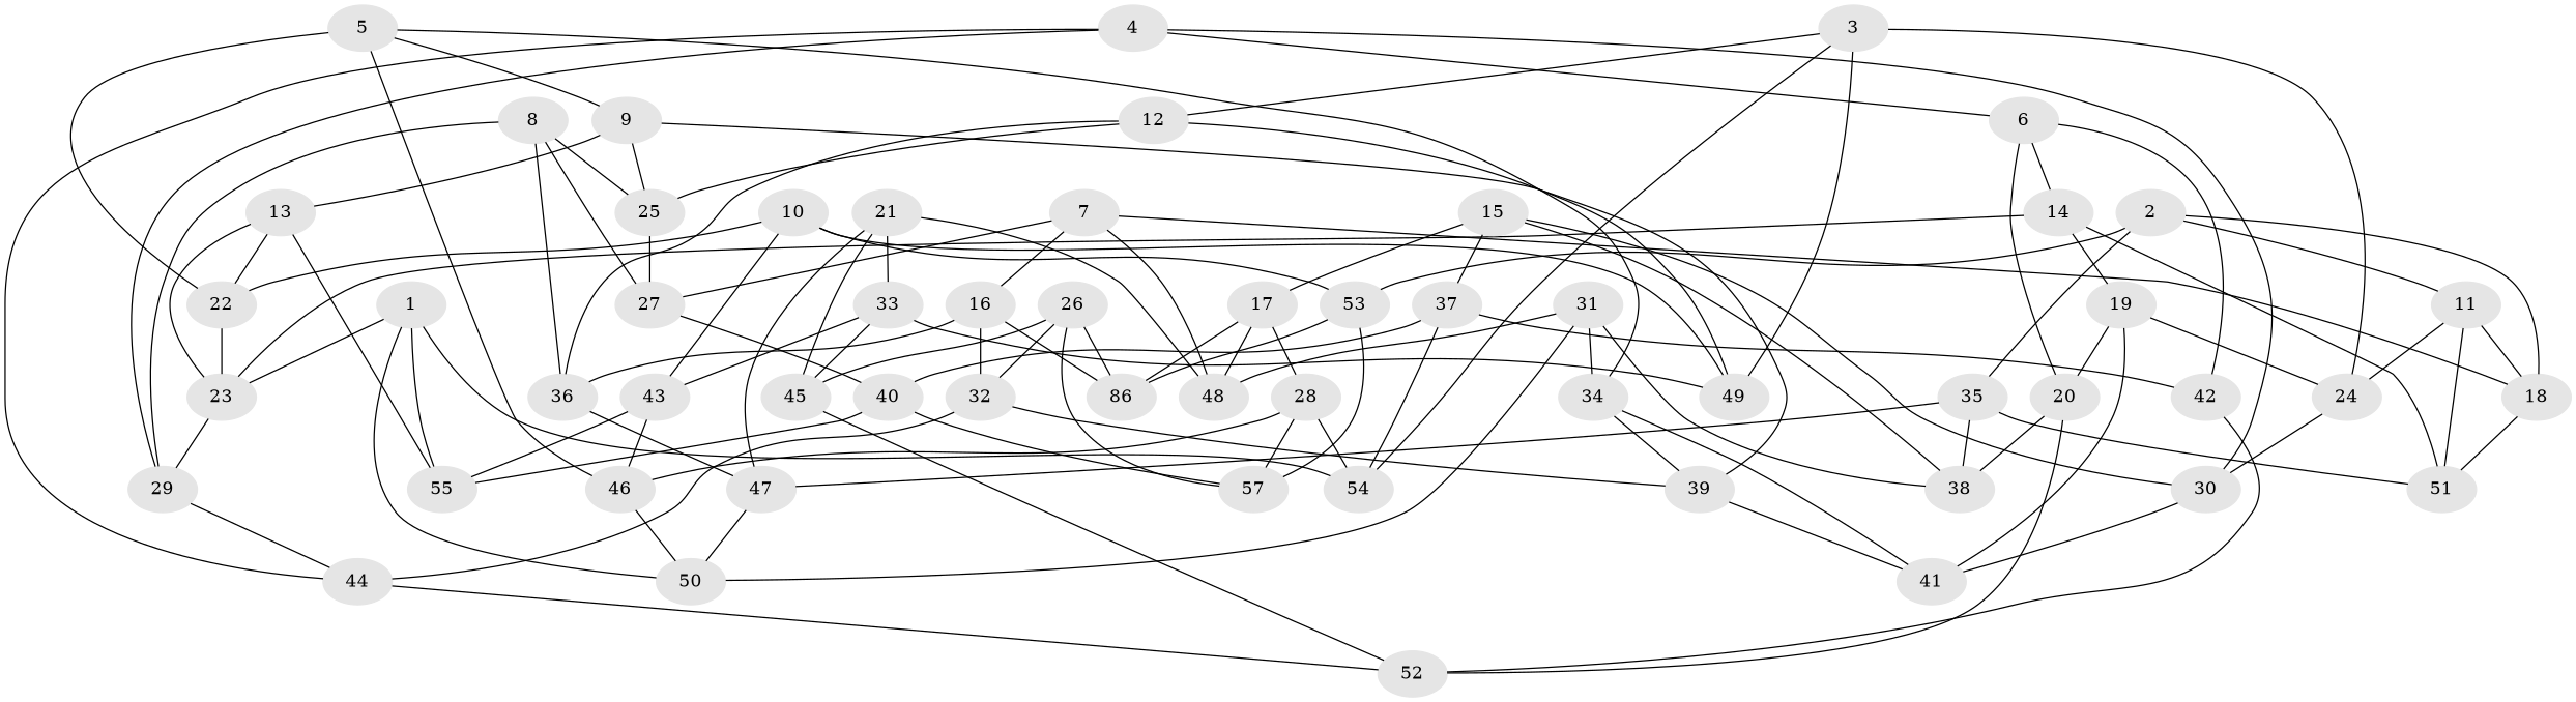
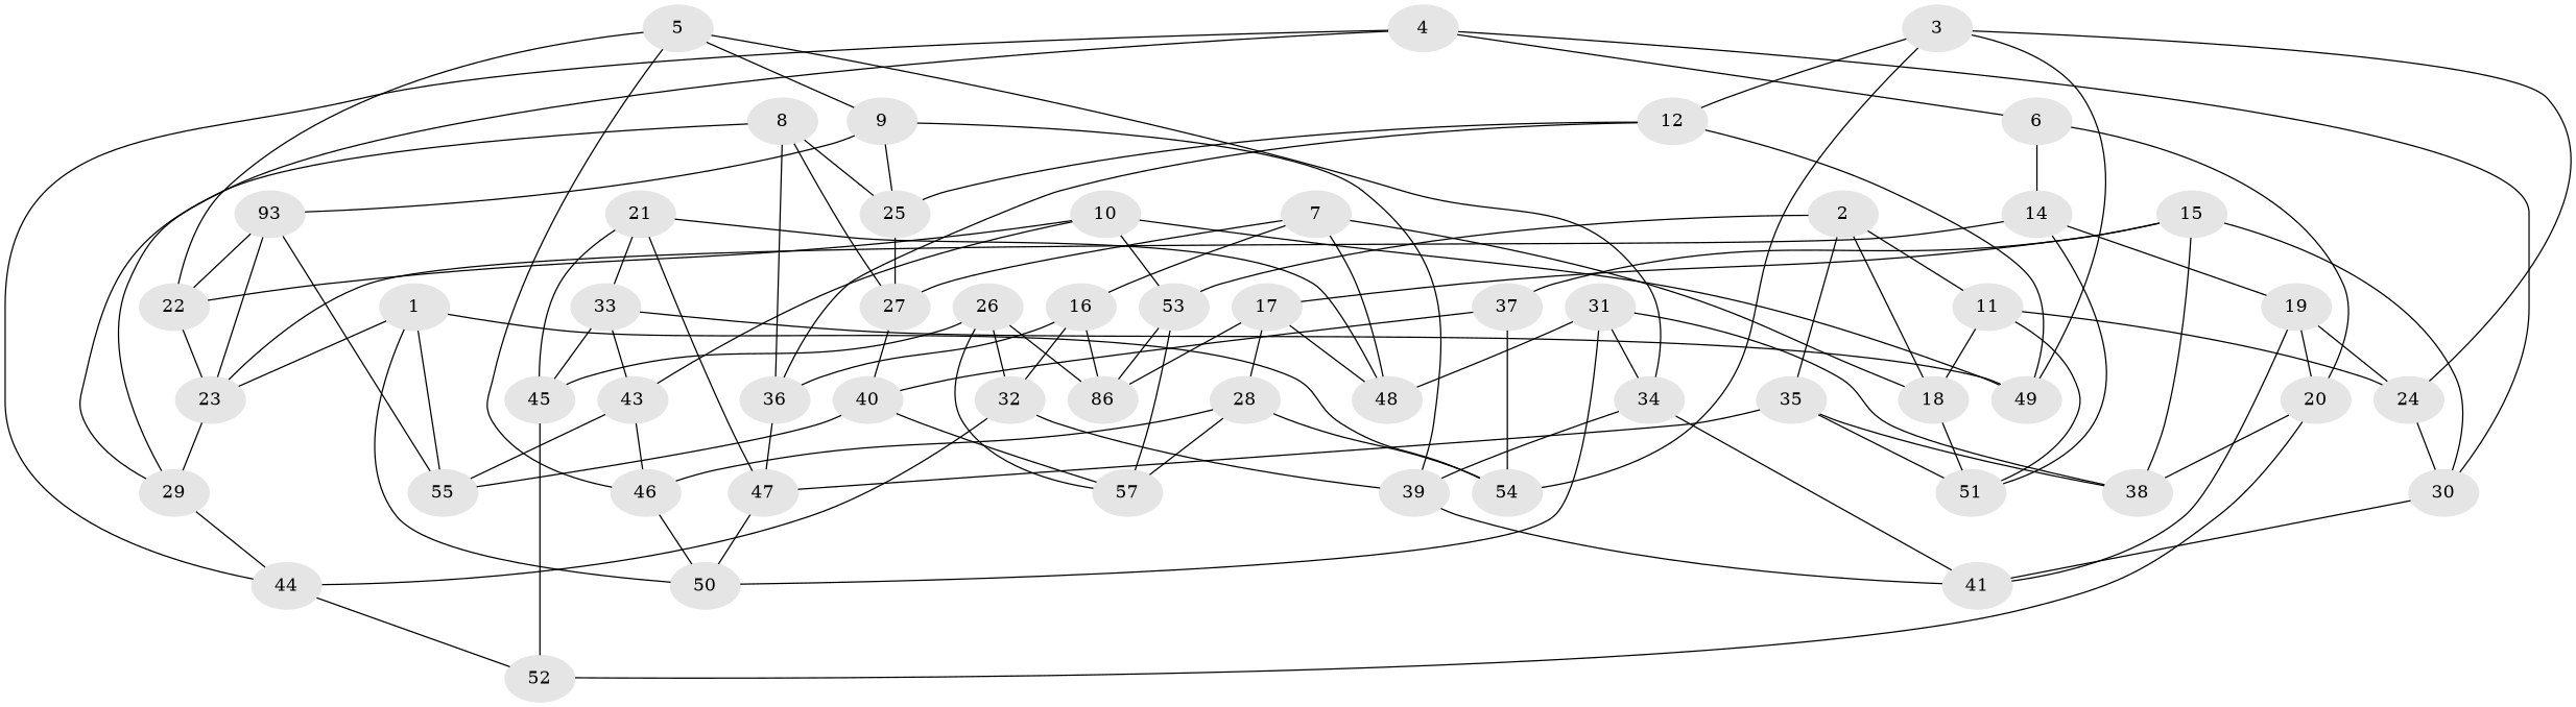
  graph {
    node [color=gray90 style=filled]
    1
    23
    50
    54
    55
    29
    2
    11
    18
    35
    53
    24
    51
    38
    47
    n16 [label=86]
    57
    3
    12
    49
    25
    36
    30
    4
    6
    44
    14
    20
-   42
    41
    52
    5
    9
    22
    34
    46
-   13
+   13 [label=93]
    39
    19
    7
    16
    27
    48
    32
    40
    8
    10
    43
    15
    17
    37
    28
    21
    33
    45
    26
    31
    1 -- 23
    1 -- 50
    1 -- 54
    1 -- 55
    23 -- 29
    29 -- 44
    2 -- 11
    2 -- 18
    2 -- 35
    2 -- 53
    11 -- 18
    11 -- 24
    11 -- 51
    18 -- 51
    35 -- 51
    35 -- 38
    35 -- 47
    53 -- n16
    53 -- 57
    24 -- 30
    47 -- 50
    3 -- 54
    3 -- 24
    3 -- 12
    3 -- 49
    12 -- 49
    12 -- 25
    12 -- 36
    25 -- 27
    36 -- 47
    30 -- 41
    4 -- 29
    4 -- 30
    4 -- 6
    4 -- 44
    6 -- 14
    6 -- 20
-   6 -- 42
    44 -- 52
    14 -- 23
    14 -- 51
    14 -- 19
    20 -- 38
    20 -- 52
-   42 -- 52
    5 -- 9
    5 -- 22
    5 -- 34
    5 -- 46
    9 -- 25
    9 -- 13
    9 -- 39
    22 -- 23
    34 -- 41
    34 -- 39
    46 -- 50
    13 -- 23
    13 -- 55
    13 -- 22
    39 -- 41
    19 -- 24
    19 -- 20
    19 -- 41
    7 -- 18
    7 -- 16
    7 -- 27
    7 -- 48
    16 -- n16
    16 -- 36
    16 -- 32
    27 -- 40
    32 -- 44
    32 -- 39
    40 -- 55
    40 -- 57
    8 -- 29
    8 -- 25
    8 -- 36
    8 -- 27
    10 -- 53
    10 -- 49
    10 -- 22
    10 -- 43
    43 -- 55
    43 -- 46
    15 -- 38
    15 -- 30
    15 -- 17
    15 -- 37
    17 -- n16
    17 -- 48
    17 -- 28
    37 -- 54
-   37 -- 42
    37 -- 40
    28 -- 54
    28 -- 57
    28 -- 46
    21 -- 47
    21 -- 48
    21 -- 33
    21 -- 45
    33 -- 49
    33 -- 43
    33 -- 45
    45 -- 52
    26 -- n16
    26 -- 57
    26 -- 32
    26 -- 45
    31 -- 50
    31 -- 38
    31 -- 34
    31 -- 48
  }
